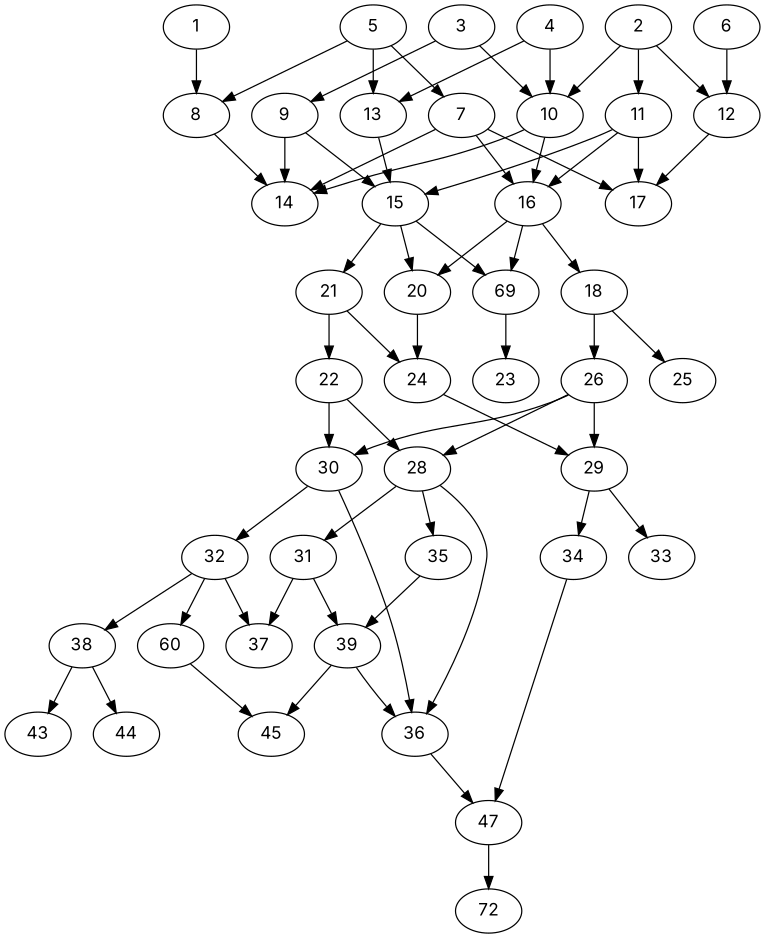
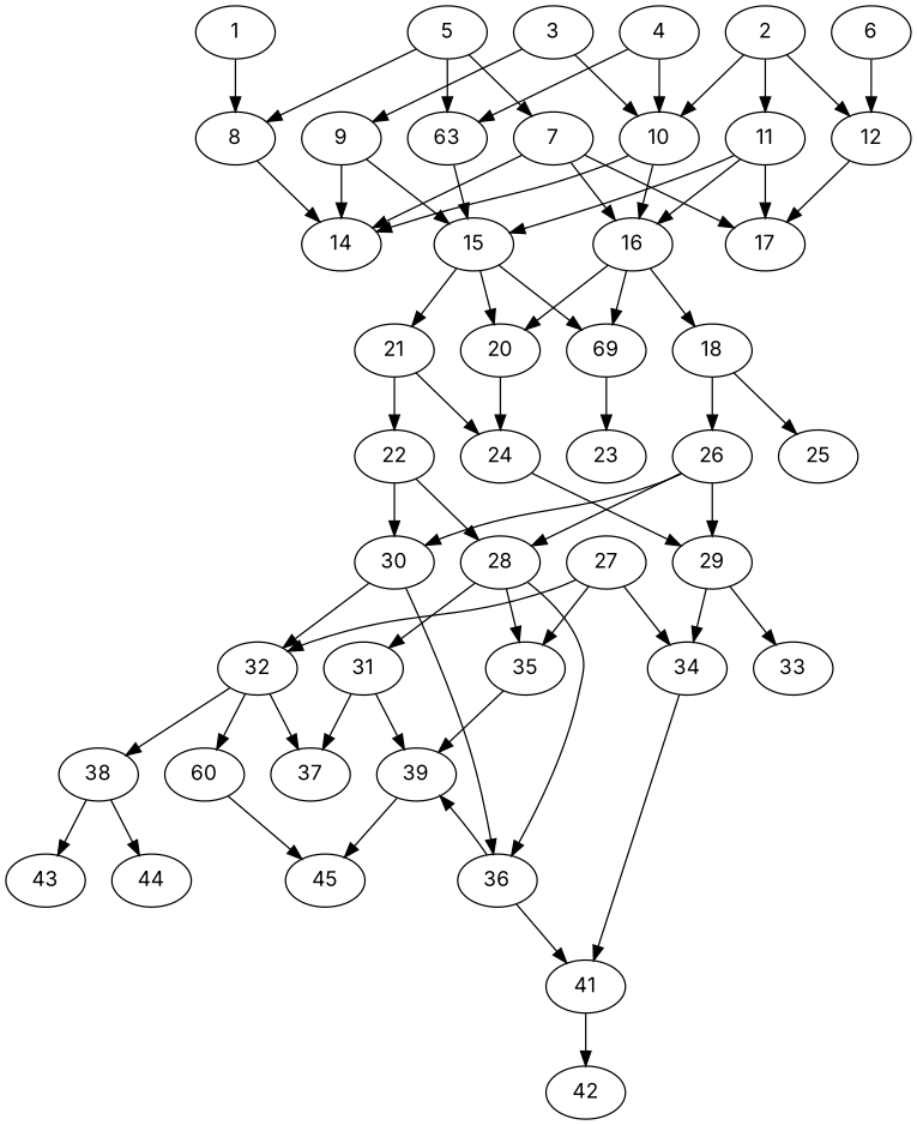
  digraph {
    fontname=Inter
    node [alpha=0.11 fontname=Inter]
    edge [fontname=Inter]
    1 [alpha=0.18 expect_size=43528192]
    8 [alpha=0.17 expect_size=17198080]
    14 [alpha=0.07 expect_size=32805888]
    2 [expect_size=45403136]
    10 [expect_size=32270336]
    11 [alpha=0.04 expect_size=6002688]
    12 [alpha=0.14 expect_size=49443840]
    16 [alpha=0.05 expect_size=31316992]
    17 [alpha=0.12 expect_size=20621312]
    15 [alpha=0.08 expect_size=17423360]
    n11 [alpha=0.10 expect_size=12393472 label=69]
    20 [alpha=0.01 expect_size=23120896]
    18 [expect_size=19474432]
    21 [alpha=0.07 expect_size=48736256]
    3 [alpha=0.02 expect_size=44967936]
    9 [alpha=0.05 expect_size=23389184]
    4 [alpha=0.13 expect_size=23681024]
-   13 [alpha=0.19 expect_size=28686336]
+   13 [alpha=0.19 expect_size=28686336 label=63]
    5 [alpha=0.06 expect_size=32799744]
    7 [alpha=0.20 expect_size=17906688]
    6 [alpha=0.15 expect_size=16868352]
    23 [expect_size=45808640]
    24 [alpha=0.19 expect_size=43875328]
    25 [alpha=0.19 expect_size=12109824]
    26 [alpha=0.03 expect_size=31834112]
    22 [alpha=0.10 expect_size=11762688]
    29 [expect_size=50329600]
    28 [alpha=0.08 expect_size=24778752]
    30 [alpha=0.06 expect_size=27839488]
    35 [alpha=0.12 expect_size=46267392]
    31 [alpha=0.00 expect_size=29372416]
    36 [alpha=0.03 expect_size=42994688]
    32 [alpha=0.14 expect_size=46027776]
    34 [alpha=0.12 expect_size=48987136]
    33 [alpha=0.17 expect_size=23596032]
+   27 [alpha=0.13 expect_size=44355584]
    39 [expect_size=8009728]
    37 [alpha=0.01 expect_size=50795520]
-   41 [alpha=0.18 expect_size=47909888 label=47]
+   41 [alpha=0.18 expect_size=47909888]
    38 [alpha=0.04 expect_size=35148800]
    n41 [alpha=0.06 expect_size=34711552 label=60]
    43 [alpha=0.07 expect_size=33092608]
    44 [alpha=0.16 expect_size=25537536]
    45 [alpha=0.08 expect_size=6075392]
-   42 [alpha=0.14 expect_size=48365568 label=72]
+   42 [alpha=0.14 expect_size=48365568]
    1 -> 8
    8 -> 14
    2 -> 10
    2 -> 11
    2 -> 12
    10 -> 14
    10 -> 16
    11 -> 16
    11 -> 17
    11 -> 15
    12 -> 17
    16 -> n11
    16 -> 20
    16 -> 18
    15 -> n11
    15 -> 20
    15 -> 21
    n11 -> 23
    20 -> 24
    18 -> 25
    18 -> 26
    21 -> 24
    21 -> 22
    3 -> 10
    3 -> 9
    9 -> 14
    9 -> 15
    4 -> 10
    4 -> 13
    13 -> 15
    5 -> 8
    5 -> 13
    5 -> 7
    7 -> 14
    7 -> 16
    7 -> 17
    6 -> 12
    24 -> 29
    26 -> 29
    26 -> 28
    26 -> 30
    22 -> 28
    22 -> 30
    29 -> 34
    29 -> 33
    28 -> 35
    28 -> 31
    28 -> 36
    30 -> 36
    30 -> 32
    35 -> 39
    31 -> 39
    31 -> 37
-   39 -> 36
+   36 -> 39
    36 -> 41
    32 -> 37
    32 -> 38
    32 -> n41
    34 -> 41
+   27 -> 35
+   27 -> 32
+   27 -> 34
    39 -> 45
    41 -> 42
    38 -> 43
    38 -> 44
    n41 -> 45
  }
